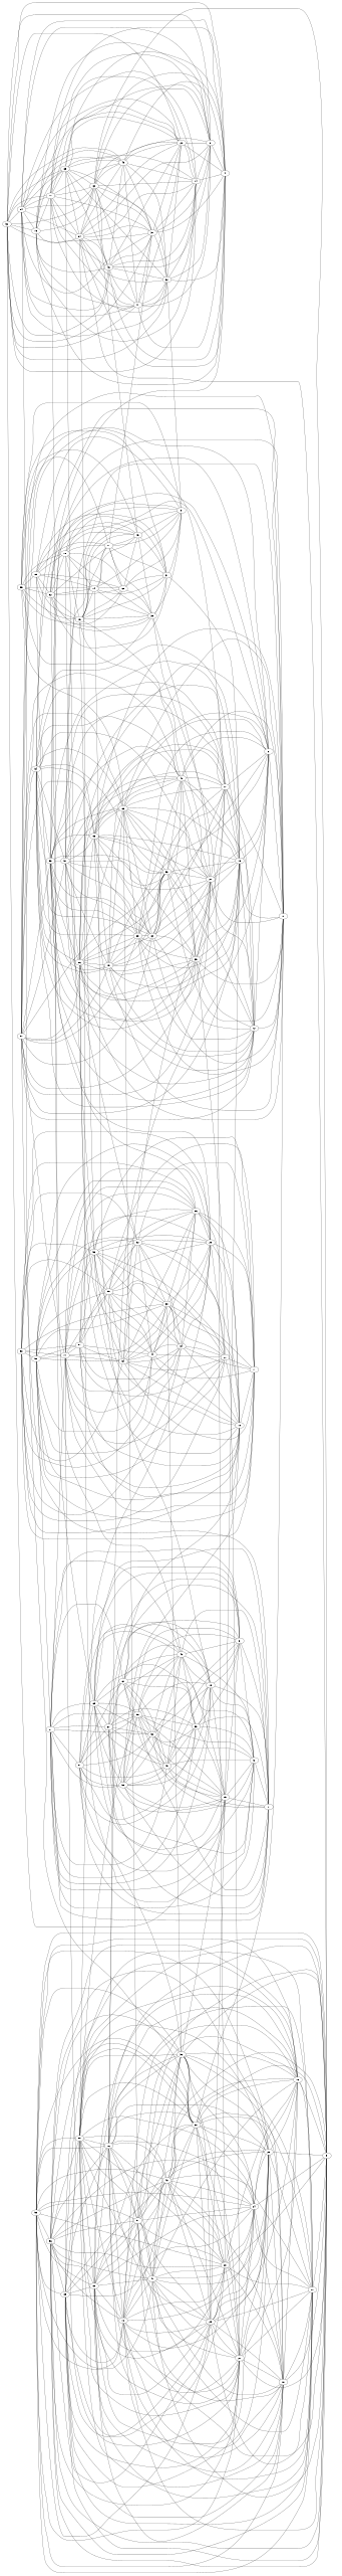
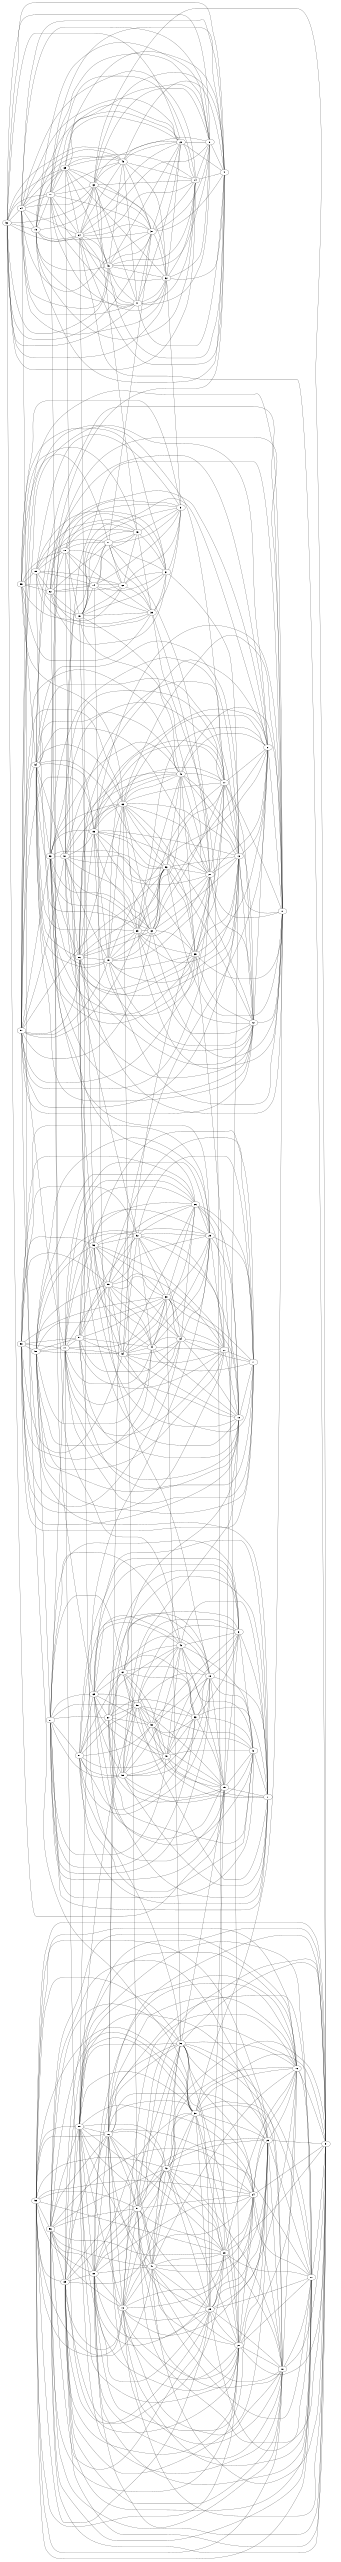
  graph {
    rankdir=LR
    2
    0
    5
    1
    6
    8
    4
    10
    7
    11
    9
    12
    13
    14
    15
    16
    17
    18
    19
    20
    21
    22
    23
    24
    25
    26
    27
    28
    29
    30
    31
    3
    32
    33
    34
    35
    36
    37
    38
    39
    40
    41
    42
    43
    44
    45
    46
    47
    48
    49
    50
    51
    52
    53
    54
    55
    56
    57
    58
    59
    60
    61
    62
    63
    64
    65
    66
    67
    68
    69
    70
    71
    72
    73
    74
    75
    76
    77
    78
    79
    80
    81
    82
    83
    84
    85
    86
    87
    88
    89
    90
    91
    92
    93
    94
    95
    96
    97
    98
    99
    2 -- 0
    5 -- 1
    6 -- 5
    6 -- 1
    8 -- 4
    10 -- 7
    11 -- 9
    12 -- 2
    12 -- 0
    13 -- 2
    13 -- 0
    13 -- 12
    14 -- 8
    14 -- 4
    15 -- 5
    15 -- 1
    15 -- 6
    15 -- 13
    16 -- 11
    16 -- 9
    17 -- 2
    17 -- 0
    17 -- 12
    17 -- 13
    18 -- 11
    18 -- 9
    18 -- 16
    19 -- 5
    19 -- 1
    19 -- 6
    19 -- 15
    20 -- 10
    20 -- 7
    21 -- 2
    21 -- 0
    21 -- 12
    21 -- 13
    21 -- 17
    22 -- 8
    22 -- 4
    22 -- 14
    23 -- 11
    23 -- 9
    23 -- 16
    23 -- 18
    24 -- 11
    24 -- 9
    24 -- 16
    24 -- 18
    24 -- 23
    25 -- 10
    25 -- 7
    25 -- 20
    26 -- 10
    26 -- 7
    26 -- 20
    26 -- 25
    27 -- 11
    27 -- 9
    27 -- 16
    27 -- 18
    27 -- 23
    27 -- 24
    28 -- 11
    28 -- 9
    28 -- 16
    28 -- 18
    28 -- 24
    28 -- 27
    29 -- 11
    29 -- 9
    29 -- 15
    29 -- 16
    29 -- 18
    29 -- 23
    29 -- 24
    29 -- 27
    29 -- 28
    30 -- 0
    30 -- 11
    30 -- 9
    30 -- 16
    30 -- 18
    30 -- 23
    30 -- 24
    30 -- 27
    30 -- 28
    30 -- 29
    31 -- 13
    31 -- 3
    32 -- 8
    32 -- 4
    32 -- 14
    32 -- 22
    32 -- 3
    33 -- 5
    33 -- 1
    33 -- 6
    33 -- 15
    33 -- 19
    34 -- 10
    34 -- 7
    34 -- 20
    34 -- 25
    34 -- 26
    35 -- 2
    35 -- 0
    35 -- 12
    35 -- 13
    35 -- 17
    35 -- 21
    35 -- 27
    36 -- 11
    36 -- 9
    36 -- 15
    36 -- 16
    36 -- 18
    36 -- 23
    36 -- 24
    36 -- 27
    36 -- 29
    36 -- 30
    37 -- 8
    37 -- 4
    37 -- 14
    37 -- 22
    37 -- 32
    38 -- 10
    38 -- 7
    38 -- 20
    38 -- 25
    38 -- 26
    38 -- 34
    38 -- 36
    39 -- 21
    39 -- 28
    39 -- 31
    39 -- 3
    40 -- 2
    40 -- 0
    40 -- 12
    40 -- 13
    40 -- 17
    40 -- 21
    40 -- 35
    41 -- 8
    41 -- 4
    41 -- 14
    41 -- 22
    41 -- 32
    41 -- 37
    42 -- 11
    42 -- 9
    42 -- 16
    42 -- 18
    42 -- 23
    42 -- 24
    42 -- 27
    42 -- 28
    42 -- 29
    42 -- 30
    42 -- 36
    43 -- 5
    43 -- 1
    43 -- 6
    43 -- 15
    43 -- 19
    43 -- 33
    44 -- 10
    44 -- 7
    44 -- 20
    44 -- 25
    44 -- 26
    44 -- 34
    44 -- 38
    45 -- 8
    45 -- 4
    45 -- 14
    45 -- 22
    45 -- 32
    45 -- 37
    45 -- 41
    46 -- 8
    46 -- 4
    46 -- 14
    46 -- 22
    46 -- 32
    46 -- 37
    46 -- 41
    46 -- 45
    47 -- 11
    47 -- 9
    47 -- 16
    47 -- 18
    47 -- 23
    47 -- 24
    47 -- 27
    47 -- 28
    47 -- 29
    47 -- 30
    47 -- 36
    47 -- 42
    48 -- 5
    48 -- 1
    48 -- 6
    48 -- 15
    48 -- 19
    48 -- 33
    48 -- 43
    49 -- 31
    49 -- 3
    49 -- 39
    50 -- 5
    50 -- 1
    50 -- 6
    50 -- 15
    50 -- 19
    50 -- 33
    50 -- 43
    50 -- 48
    51 -- 11
    51 -- 9
    51 -- 16
    51 -- 18
    51 -- 23
    51 -- 24
    51 -- 27
    51 -- 28
    51 -- 29
    51 -- 36
    51 -- 42
    51 -- 47
    52 -- 10
    52 -- 7
    52 -- 20
    52 -- 25
    52 -- 26
    52 -- 34
    52 -- 38
    52 -- 44
    53 -- 0
    53 -- 12
    53 -- 13
    53 -- 17
    53 -- 21
    53 -- 35
    53 -- 40
    54 -- 10
    54 -- 7
    54 -- 17
    54 -- 20
    54 -- 25
    54 -- 26
    54 -- 34
    54 -- 38
    54 -- 44
    54 -- 52
    55 -- 10
    55 -- 7
    55 -- 20
    55 -- 25
    55 -- 26
    55 -- 34
    55 -- 38
    55 -- 44
    55 -- 52
    55 -- 54
    56 -- 10
    56 -- 7
    56 -- 20
    56 -- 25
    56 -- 26
    56 -- 34
    56 -- 38
    56 -- 44
    56 -- 52
    56 -- 54
    56 -- 55
    57 -- 10
    57 -- 7
    57 -- 20
    57 -- 25
    57 -- 26
    57 -- 34
+   57 -- 38
    57 -- 44
    57 -- 52
    57 -- 54
    57 -- 55
    57 -- 56
    58 -- 5
    58 -- 1
    58 -- 6
    58 -- 15
    58 -- 19
    58 -- 33
    58 -- 43
    58 -- 48
    58 -- 50
    59 -- 5
    59 -- 1
    59 -- 6
    59 -- 10
    59 -- 15
    59 -- 19
    59 -- 33
    59 -- 43
    59 -- 48
    59 -- 50
    59 -- 58
    60 -- 2
    60 -- 0
    60 -- 12
    60 -- 13
    60 -- 17
    60 -- 21
    60 -- 35
    60 -- 40
    60 -- 53
    61 -- 5
    61 -- 1
    61 -- 6
    61 -- 15
    61 -- 19
    61 -- 33
    61 -- 43
    61 -- 48
    61 -- 50
    61 -- 58
    62 -- 8
    62 -- 4
    62 -- 9
    62 -- 14
    62 -- 22
    62 -- 32
    62 -- 37
    62 -- 41
    62 -- 45
    62 -- 46
    62 -- 49
    63 -- 2
    63 -- 0
    63 -- 12
    63 -- 13
    63 -- 17
    63 -- 21
    63 -- 35
    63 -- 40
    63 -- 53
    63 -- 60
    64 -- 8
    64 -- 4
    64 -- 9
    64 -- 14
    64 -- 22
    64 -- 32
    64 -- 36
    64 -- 37
    64 -- 41
    64 -- 45
    64 -- 46
    64 -- 62
    65 -- 8
    65 -- 4
    65 -- 14
    65 -- 22
    65 -- 32
    65 -- 37
    65 -- 45
    65 -- 46
    65 -- 56
    65 -- 62
    65 -- 64
    66 -- 2
    66 -- 0
    66 -- 12
    66 -- 13
    66 -- 17
    66 -- 21
    66 -- 35
    66 -- 40
    66 -- 51
    66 -- 53
    66 -- 60
    66 -- 63
    67 -- 5
    67 -- 1
    67 -- 6
    67 -- 15
    67 -- 19
    67 -- 33
    67 -- 43
    67 -- 48
    67 -- 50
    67 -- 58
    67 -- 59
    67 -- 61
    68 -- 31
    68 -- 3
    68 -- 39
    68 -- 49
    69 -- 5
    69 -- 1
    69 -- 6
    69 -- 15
    69 -- 19
    69 -- 33
    69 -- 43
    69 -- 48
    69 -- 50
    69 -- 58
    69 -- 59
    69 -- 61
    69 -- 67
    70 -- 8
    70 -- 4
    70 -- 14
    70 -- 22
    70 -- 32
    70 -- 37
    70 -- 41
    70 -- 43
    70 -- 45
    70 -- 46
    70 -- 62
    70 -- 64
    70 -- 65
    71 -- 31
    71 -- 3
    71 -- 37
    71 -- 39
    71 -- 49
    71 -- 68
    72 -- 11
    72 -- 9
    72 -- 16
    72 -- 18
    72 -- 23
    72 -- 24
    72 -- 27
    72 -- 28
    72 -- 29
    72 -- 30
    72 -- 36
    72 -- 42
    72 -- 47
    72 -- 51
    73 -- 8
    73 -- 4
    73 -- 14
    73 -- 22
    73 -- 37
    73 -- 41
    73 -- 45
    73 -- 46
    73 -- 62
+   73 -- 64
    73 -- 65
    73 -- 70
    74 -- 19
    74 -- 31
    74 -- 3
    74 -- 39
    74 -- 49
    74 -- 68
    74 -- 71
    75 -- 21
    75 -- 31
    75 -- 3
    75 -- 39
    75 -- 40
    75 -- 49
    75 -- 56
    75 -- 68
    75 -- 71
    75 -- 74
    76 -- 2
    76 -- 10
    76 -- 11
    76 -- 9
    76 -- 16
    76 -- 18
    76 -- 23
    76 -- 24
    76 -- 27
    76 -- 28
    76 -- 29
    76 -- 30
    76 -- 36
    76 -- 42
    76 -- 47
    76 -- 51
    76 -- 72
    77 -- 10
    77 -- 7
    77 -- 20
    77 -- 25
    77 -- 26
    77 -- 27
    77 -- 34
    77 -- 38
    77 -- 44
    77 -- 52
    77 -- 54
    77 -- 55
    77 -- 56
    77 -- 57
    78 -- 31
    78 -- 3
    78 -- 39
    78 -- 49
    78 -- 52
    78 -- 68
    78 -- 71
    78 -- 74
    78 -- 75
    79 -- 2
    79 -- 0
    79 -- 12
    79 -- 13
    79 -- 17
    79 -- 21
    79 -- 35
    79 -- 53
    79 -- 60
    79 -- 63
    79 -- 66
    80 -- 11
    80 -- 9
    80 -- 16
    80 -- 18
    80 -- 23
    80 -- 24
    80 -- 27
    80 -- 28
    80 -- 29
    80 -- 30
    80 -- 36
    80 -- 42
    80 -- 47
    80 -- 51
    80 -- 72
    80 -- 76
    81 -- 5
    81 -- 1
    81 -- 6
    81 -- 15
    81 -- 19
    81 -- 33
    81 -- 43
    81 -- 48
    81 -- 50
    81 -- 58
    81 -- 59
    81 -- 61
    81 -- 67
    81 -- 69
    82 -- 4
    82 -- 31
    82 -- 3
    82 -- 39
    82 -- 49
    82 -- 68
    82 -- 69
    82 -- 71
    82 -- 74
    82 -- 75
    82 -- 78
    83 -- 2
    83 -- 0
    83 -- 12
    83 -- 13
    83 -- 17
    83 -- 21
    83 -- 35
    83 -- 40
    83 -- 53
    83 -- 60
    83 -- 63
    83 -- 66
    83 -- 79
    84 -- 8
    84 -- 4
    84 -- 14
    84 -- 22
    84 -- 30
    84 -- 32
    84 -- 37
    84 -- 41
    84 -- 45
    84 -- 46
    84 -- 62
    84 -- 64
    84 -- 65
    84 -- 70
    84 -- 73
    85 -- 25
    85 -- 31
    85 -- 3
    85 -- 39
    85 -- 49
    85 -- 68
    85 -- 71
    85 -- 74
    85 -- 75
    85 -- 78
    85 -- 82
    86 -- 2
    86 -- 0
    86 -- 10
    86 -- 12
    86 -- 13
    86 -- 17
-   86 -- 21
+   71 -- 21
    86 -- 35
    86 -- 40
    86 -- 44
    86 -- 53
    86 -- 60
    86 -- 63
    86 -- 66
    86 -- 79
    86 -- 83
    87 -- 5
    87 -- 1
    87 -- 6
    87 -- 15
    87 -- 19
    87 -- 33
    87 -- 43
    87 -- 48
-   87 -- 50
    87 -- 58
    87 -- 59
    87 -- 61
    87 -- 67
    87 -- 69
    87 -- 77
    87 -- 81
    88 -- 11
    88 -- 9
    88 -- 16
    88 -- 18
    88 -- 23
    88 -- 24
    88 -- 25
    88 -- 27
    88 -- 28
    88 -- 29
    88 -- 30
    88 -- 36
    88 -- 42
    88 -- 47
    88 -- 51
    88 -- 58
    88 -- 72
    88 -- 76
    88 -- 80
    89 -- 11
    89 -- 9
    89 -- 16
    89 -- 18
    89 -- 23
    89 -- 24
    89 -- 27
    89 -- 28
    89 -- 29
    89 -- 30
    89 -- 42
    89 -- 51
    89 -- 72
    89 -- 76
    89 -- 80
    89 -- 88
    90 -- 10
    90 -- 7
    90 -- 20
    90 -- 25
    90 -- 26
    90 -- 34
    90 -- 38
    90 -- 44
    90 -- 52
    90 -- 54
    90 -- 55
    90 -- 56
    90 -- 57
    90 -- 77
    90 -- 87
    91 -- 2
    91 -- 0
    91 -- 12
    91 -- 13
    91 -- 17
    91 -- 21
    91 -- 35
    91 -- 40
    91 -- 53
    91 -- 60
    91 -- 63
    91 -- 66
    91 -- 79
    91 -- 83
    91 -- 86
    92 -- 8
    92 -- 4
    92 -- 14
    92 -- 15
    92 -- 22
    92 -- 32
    92 -- 37
    92 -- 41
    92 -- 45
    92 -- 46
    92 -- 62
    92 -- 64
    92 -- 65
    92 -- 70
    92 -- 73
    92 -- 84
    93 -- 2
    93 -- 0
    93 -- 12
    93 -- 13
    93 -- 17
    93 -- 21
    93 -- 26
    93 -- 35
    93 -- 40
    93 -- 53
    93 -- 60
    93 -- 63
    93 -- 66
    93 -- 79
    93 -- 83
    93 -- 86
    93 -- 91
    94 -- 2
    94 -- 0
    94 -- 12
    94 -- 13
    94 -- 17
    94 -- 21
    94 -- 35
    94 -- 40
    94 -- 53
    94 -- 60
    94 -- 63
    94 -- 66
    94 -- 79
    94 -- 83
    94 -- 86
    94 -- 91
    94 -- 93
    95 -- 31
    95 -- 3
    95 -- 39
    95 -- 49
    95 -- 66
    95 -- 68
    95 -- 71
    95 -- 74
-   95 -- 75
+   95 -- 94
    95 -- 78
    95 -- 82
    95 -- 85
    96 -- 11
    96 -- 9
    96 -- 16
    96 -- 18
    96 -- 23
    96 -- 24
    96 -- 27
    96 -- 28
    96 -- 29
    96 -- 30
    96 -- 36
    96 -- 42
    96 -- 47
    96 -- 51
    96 -- 72
    96 -- 76
    96 -- 80
    96 -- 88
    96 -- 89
    97 -- 2
    97 -- 0
    97 -- 1
    97 -- 12
    97 -- 13
    97 -- 17
    97 -- 21
    97 -- 35
    97 -- 40
    97 -- 53
    97 -- 60
    97 -- 63
    97 -- 66
    97 -- 77
    97 -- 79
    97 -- 83
    97 -- 86
    97 -- 91
    97 -- 93
    97 -- 94
    98 -- 10
    98 -- 7
    98 -- 20
    98 -- 25
    98 -- 26
    98 -- 34
    98 -- 38
    98 -- 44
    98 -- 52
    98 -- 54
    98 -- 55
    98 -- 56
    98 -- 57
    98 -- 77
    98 -- 90
    99 -- 11
    99 -- 9
    99 -- 16
    99 -- 18
    99 -- 23
    99 -- 24
    99 -- 27
    99 -- 28
    99 -- 29
    99 -- 30
    99 -- 36
    99 -- 42
    99 -- 47
    99 -- 51
    99 -- 72
    99 -- 76
    99 -- 80
    99 -- 88
    99 -- 89
    99 -- 96
  }
